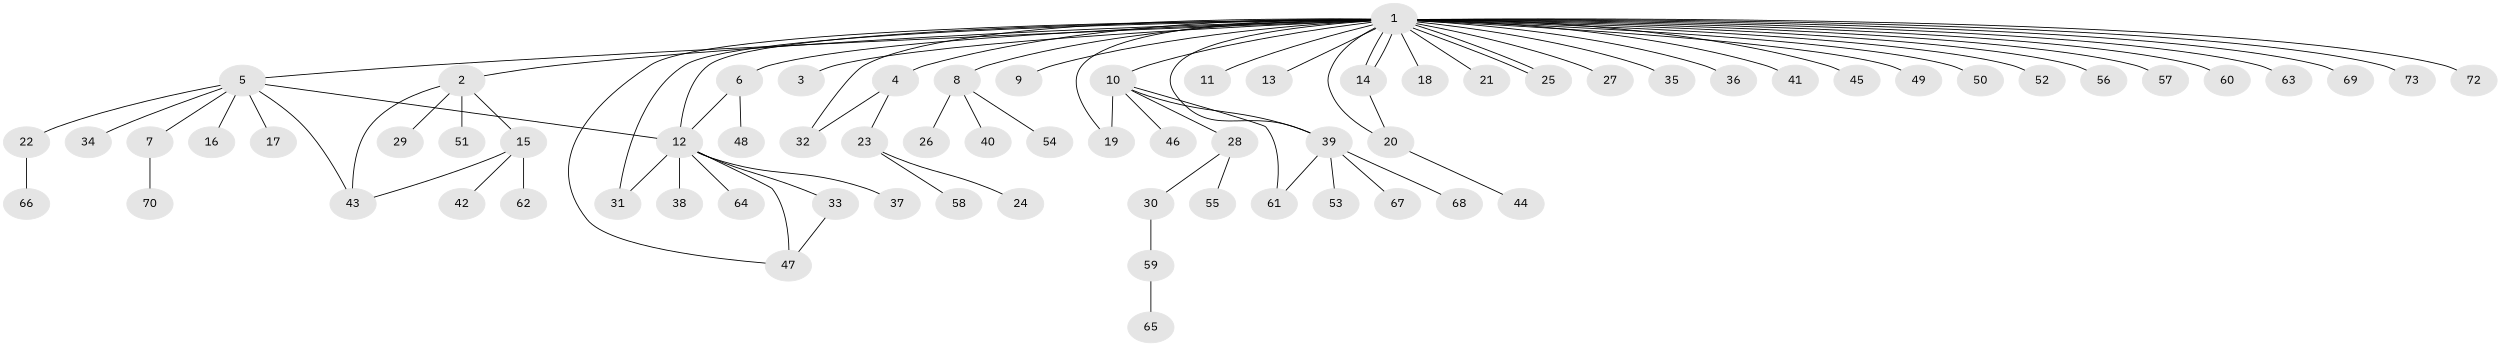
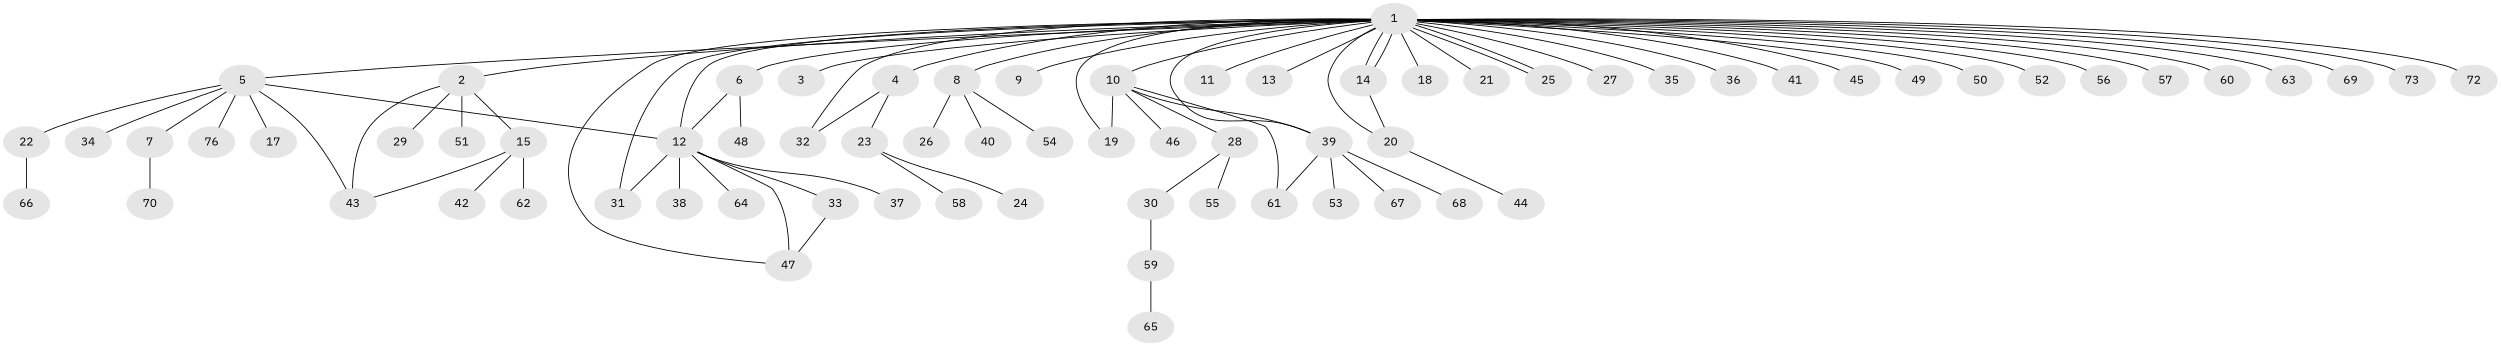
  graph {
    fontname="IBM Plex Sans"
    node [color=gray90 fontname="IBM Plex Sans" style=filled]
    edge [fontname="IBM Plex Sans"]
    1
    2
    3
    4
    5
    6
    8
    9
    10
    11
    12
    13
    14
    18
    19
    20
    21
    25
    27
    31
    32
    35
    36
    39
    41
    45
    47
    49
    50
    52
    56
    57
    60
    63
    69
    n36 [label=73]
    72
    15
    29
    43
    51
    23
    7
-   16
+   16 [label=76]
    17
    22
    34
    48
    26
    40
    54
    28
    46
    61
    33
    37
    38
    64
    44
    53
    67
    68
    42
    62
    24
    58
    70
    66
    30
    55
    59
    65
    1 -- 2
    1 -- 3
    1 -- 4
    1 -- 5
    1 -- 6
    1 -- 8
    1 -- 9
    1 -- 10
    1 -- 11
    1 -- 12
    1 -- 13
    1 -- 14
    1 -- 14
    1 -- 18
    1 -- 19
    1 -- 20
    1 -- 21
    1 -- 25
    1 -- 25
    1 -- 27
    1 -- 31
    1 -- 32
    1 -- 35
    1 -- 36
    1 -- 39
    1 -- 41
    1 -- 45
    1 -- 47
    1 -- 49
    1 -- 50
    1 -- 52
    1 -- 56
    1 -- 57
    1 -- 60
    1 -- 63
    1 -- 69
    1 -- n36
    1 -- 72
    2 -- 15
    2 -- 29
    2 -- 43
    2 -- 51
    4 -- 32
    4 -- 23
    5 -- 12
    5 -- 43
    5 -- 7
    5 -- 16
    5 -- 17
    5 -- 22
    5 -- 34
    6 -- 12
    6 -- 48
    8 -- 26
    8 -- 40
    8 -- 54
    10 -- 19
    10 -- 39
    10 -- 28
    10 -- 46
    10 -- 61
    12 -- 31
    12 -- 47
    12 -- 33
    12 -- 37
    12 -- 38
    12 -- 64
    14 -- 20
    20 -- 44
    39 -- 61
    39 -- 53
    39 -- 67
    39 -- 68
    15 -- 43
    15 -- 42
    15 -- 62
    23 -- 24
    23 -- 58
    7 -- 70
    22 -- 66
    28 -- 30
    28 -- 55
    33 -- 47
    30 -- 59
    59 -- 65
  }
